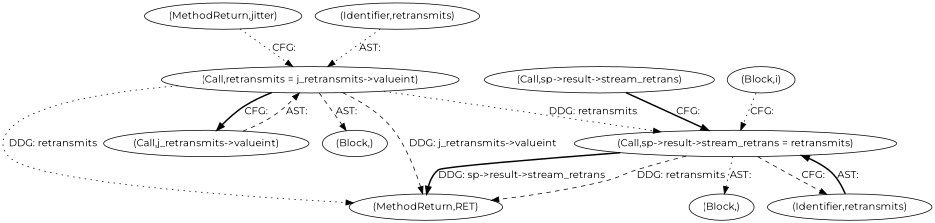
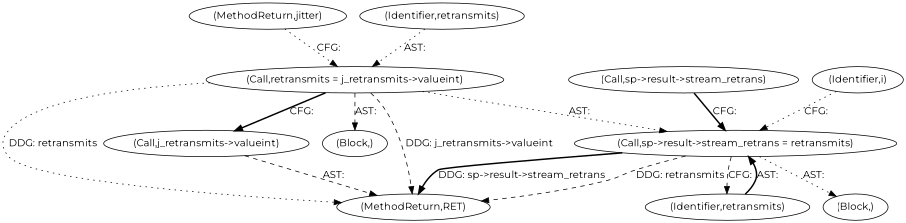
  digraph {
    fontname=Montserrat
    node [fontname=Montserrat]
    edge [fontname=Montserrat style=dotted]
    n1 [label="(Call,sp->result->stream_retrans = retransmits)"]
    n2 [label="(Identifier,retransmits)"]
    n3 [label="(MethodReturn,RET)"]
    n4 [label="(Block,)"]
    n5 [label="(Call,retransmits = j_retransmits->valueint)"]
    n6 [label="(Call,j_retransmits->valueint)"]
    n7 [label="(Block,)"]
    n8 [label="(MethodReturn,jitter)"]
    n9 [label="(Call,sp->result->stream_retrans)"]
    n10 [label="(Identifier,retransmits)"]
-   n11 [label="(Block,i)"]
+   n11 [label="(Identifier,i)"]
    n1 -> n2 [label="CFG: " style=dashed]
    n1 -> n3 [label="DDG: sp->result->stream_retrans" style=bold]
    n1 -> n3 [label="DDG: retransmits" style=dashed]
    n1 -> n4 [label="AST: "]
    n2 -> n1 [label="AST: " style=bold]
-   n5 -> n1 [label="DDG: retransmits"]
+   n5 -> n1 [label="AST: "]
    n5 -> n3 [label="DDG: j_retransmits->valueint" style=dashed]
    n5 -> n3 [label="DDG: retransmits"]
    n5 -> n6 [label="CFG: " style=bold]
    n5 -> n7 [label="AST: " style=dashed]
-   n6 -> n5 [label="AST: " style=dashed]
+   n6 -> n3 [label="AST: " style=dashed]
    n8 -> n5 [label="CFG: "]
    n9 -> n1 [label="CFG: " style=bold]
    n10 -> n5 [label="AST: "]
    n11 -> n1 [label="CFG: "]
  }
